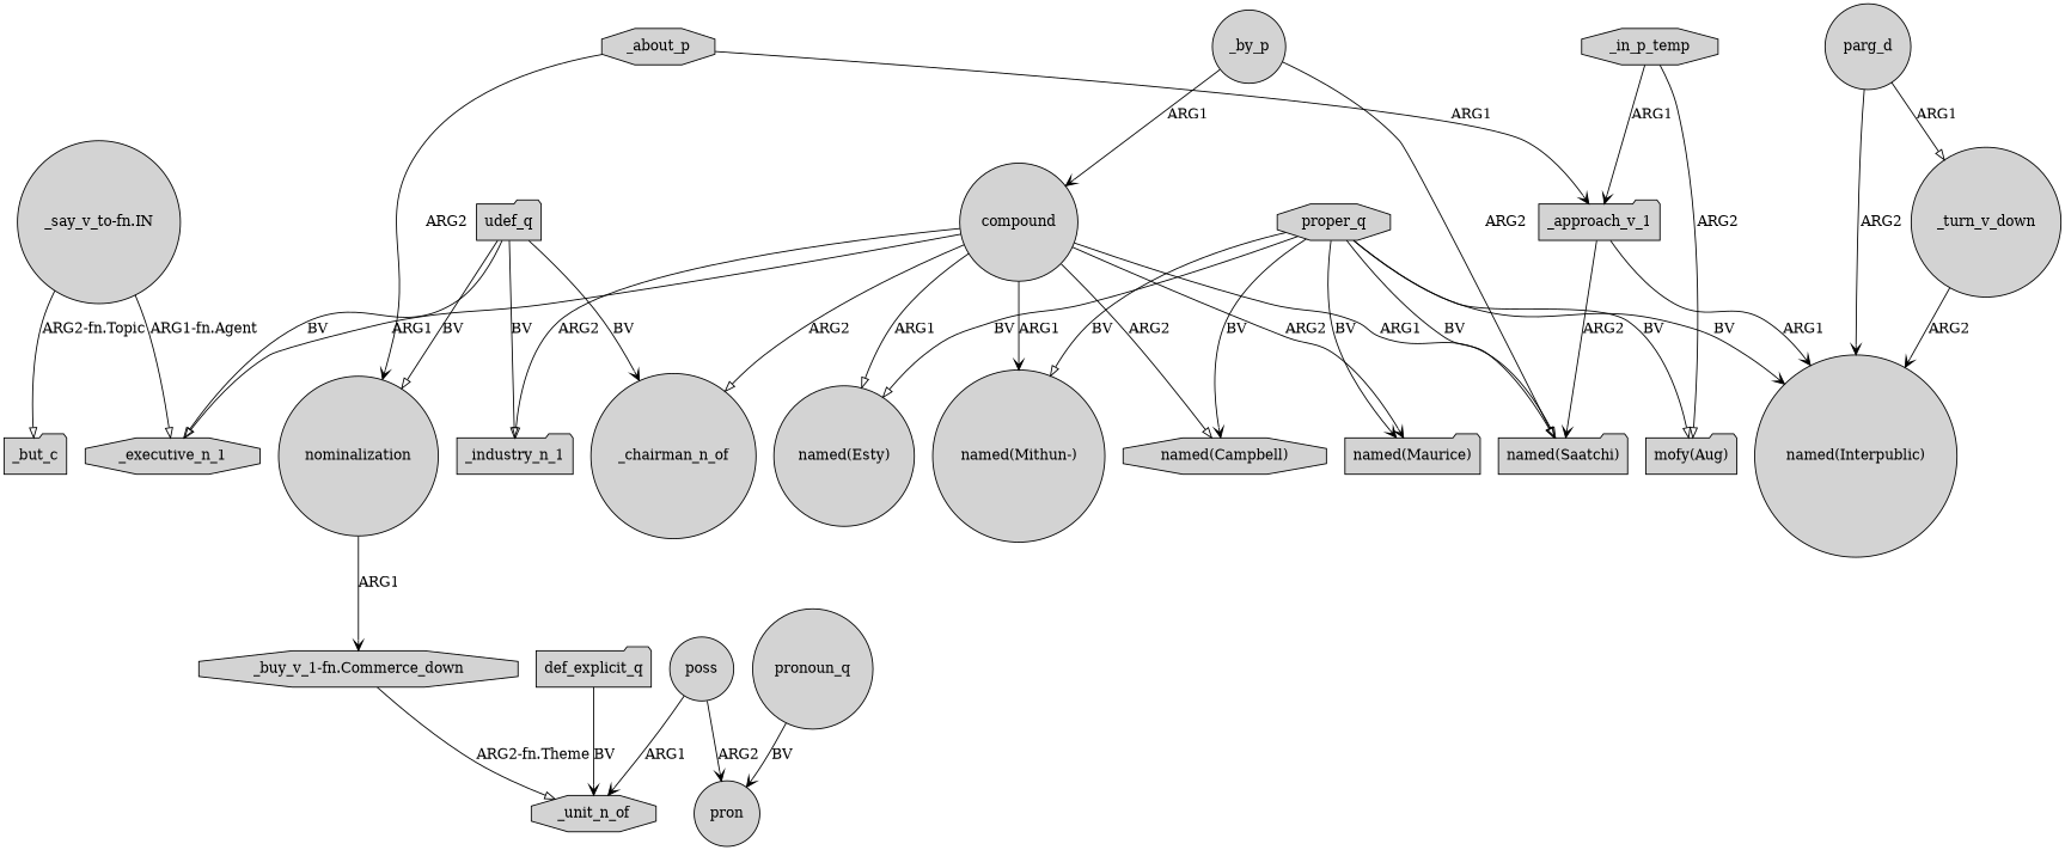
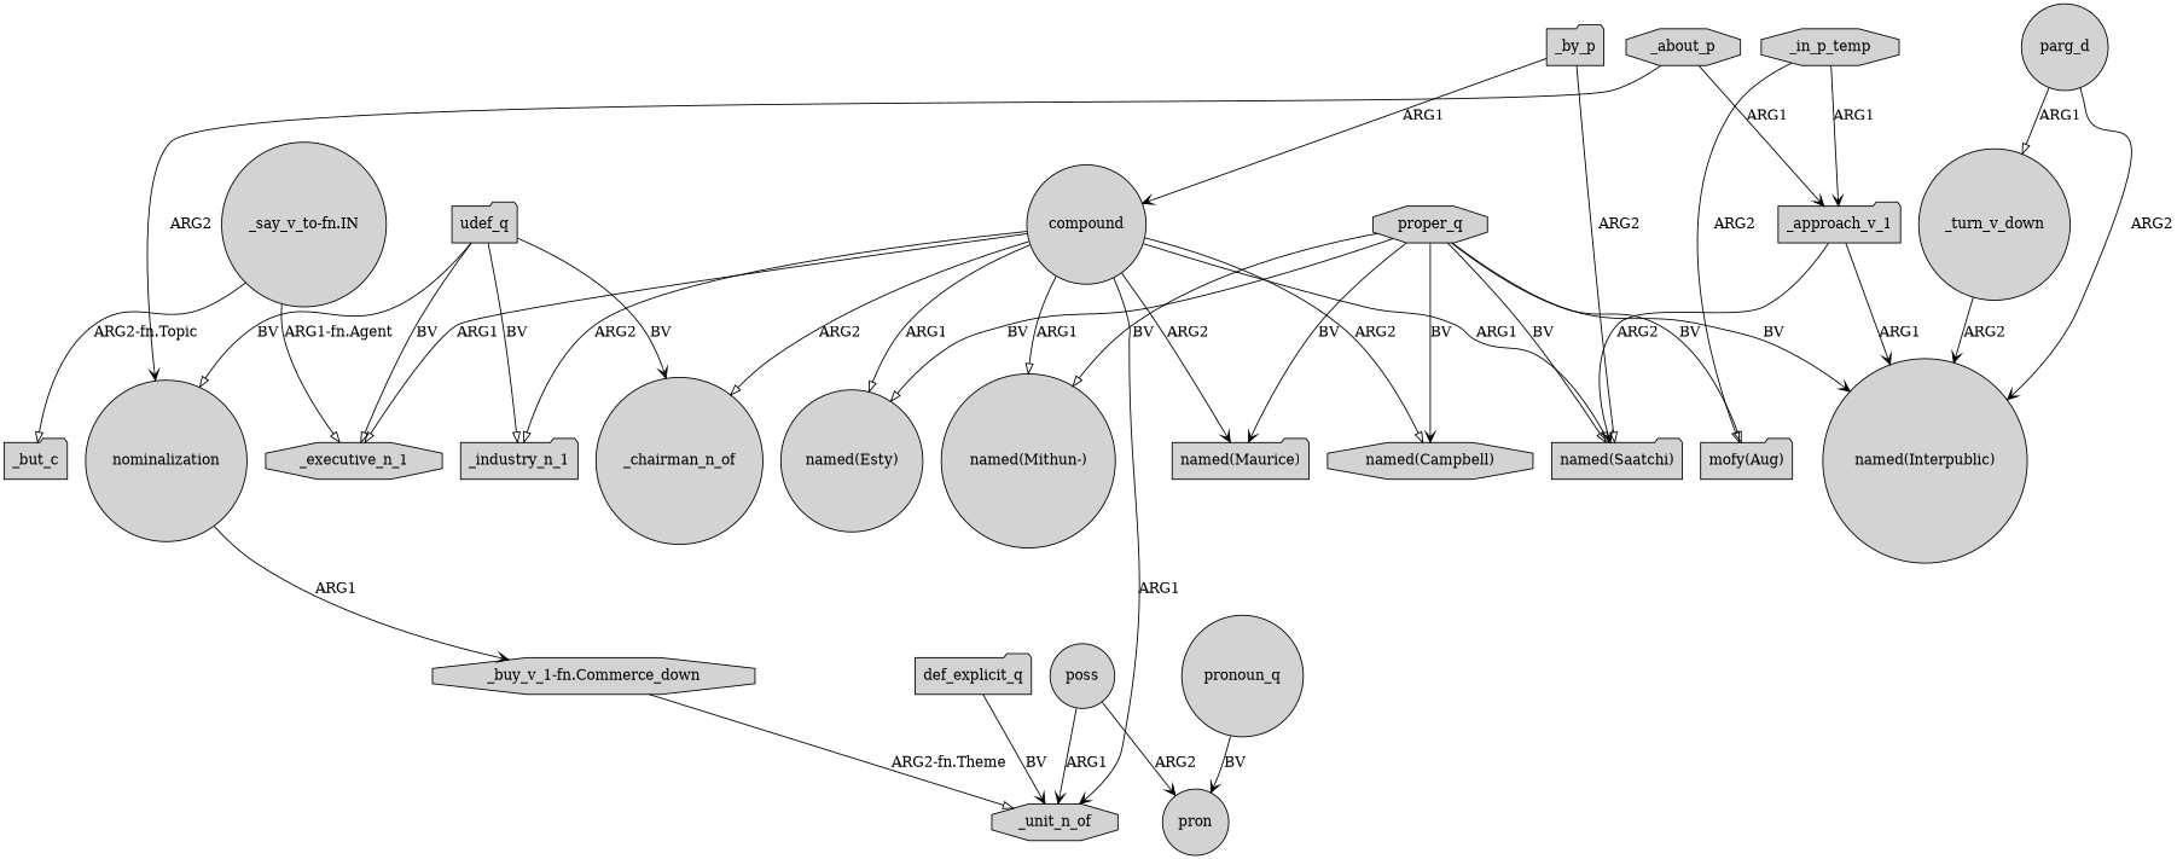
  digraph {
    node [shape=circle style=filled]
    edge [arrowhead=vee]
    n1 [label="_buy_v_1-fn.Commerce_down" shape=octagon]
    _unit_n_of [shape=octagon]
    proper_q [shape=octagon]
    "named(Interpublic)"
    "named(Mithun-)"
    "named(Campbell)" [shape=octagon]
    "named(Maurice)" [shape=folder]
    "named(Saatchi)" [shape=folder]
    "named(Esty)"
    "mofy(Aug)" [shape=folder]
    poss
    pron
    udef_q [shape=folder]
    _executive_n_1 [shape=octagon]
    nominalization
    _chairman_n_of
    _industry_n_1 [shape=folder]
    compound
    def_explicit_q [shape=folder]
    _about_p [shape=octagon]
    _approach_v_1 [shape=folder]
    _in_p_temp [shape=octagon]
    "_say_v_to-fn.IN"
    _but_c [shape=folder]
-   _by_p
+   _by_p [shape=folder]
    _turn_v_down
    pronoun_q
    parg_d
    n1 -> _unit_n_of [arrowhead=onormal label="ARG2-fn.Theme"]
    proper_q -> "named(Interpublic)" [label=BV]
    proper_q -> "named(Mithun-)" [arrowhead=onormal label=BV]
    proper_q -> "named(Campbell)" [label=BV]
    proper_q -> "named(Maurice)" [label=BV]
    proper_q -> "named(Saatchi)" [arrowhead=onormal label=BV]
    proper_q -> "named(Esty)" [arrowhead=onormal label=BV]
    proper_q -> "mofy(Aug)" [arrowhead=onormal label=BV]
    poss -> _unit_n_of [label=ARG1]
    poss -> pron [label=ARG2]
    udef_q -> _executive_n_1 [arrowhead=onormal label=BV]
    udef_q -> nominalization [arrowhead=onormal label=BV]
    udef_q -> _chairman_n_of [label=BV]
    udef_q -> _industry_n_1 [arrowhead=onormal label=BV]
    nominalization -> n1 [label=ARG1]
-   compound -> "named(Mithun-)" [label=ARG1]
+   compound -> _unit_n_of [label=ARG1]
+   compound -> "named(Mithun-)" [arrowhead=onormal label=ARG1]
    compound -> "named(Campbell)" [arrowhead=onormal label=ARG2]
    compound -> "named(Maurice)" [label=ARG2]
    compound -> "named(Saatchi)" [arrowhead=onormal label=ARG1]
    compound -> "named(Esty)" [arrowhead=onormal label=ARG1]
    compound -> _executive_n_1 [arrowhead=onormal label=ARG1]
    compound -> _chairman_n_of [arrowhead=onormal label=ARG2]
    compound -> _industry_n_1 [arrowhead=onormal label=ARG2]
    def_explicit_q -> _unit_n_of [label=BV]
    _about_p -> nominalization [label=ARG2]
    _about_p -> _approach_v_1 [label=ARG1]
    _approach_v_1 -> "named(Interpublic)" [label=ARG1]
    _approach_v_1 -> "named(Saatchi)" [label=ARG2]
    _in_p_temp -> "mofy(Aug)" [arrowhead=onormal label=ARG2]
    _in_p_temp -> _approach_v_1 [label=ARG1]
    "_say_v_to-fn.IN" -> _executive_n_1 [arrowhead=onormal label="ARG1-fn.Agent"]
    "_say_v_to-fn.IN" -> _but_c [arrowhead=onormal label="ARG2-fn.Topic"]
    _by_p -> "named(Saatchi)" [arrowhead=onormal label=ARG2]
    _by_p -> compound [label=ARG1]
    _turn_v_down -> "named(Interpublic)" [label=ARG2]
    pronoun_q -> pron [label=BV]
    parg_d -> "named(Interpublic)" [label=ARG2]
    parg_d -> _turn_v_down [arrowhead=onormal label=ARG1]
  }
